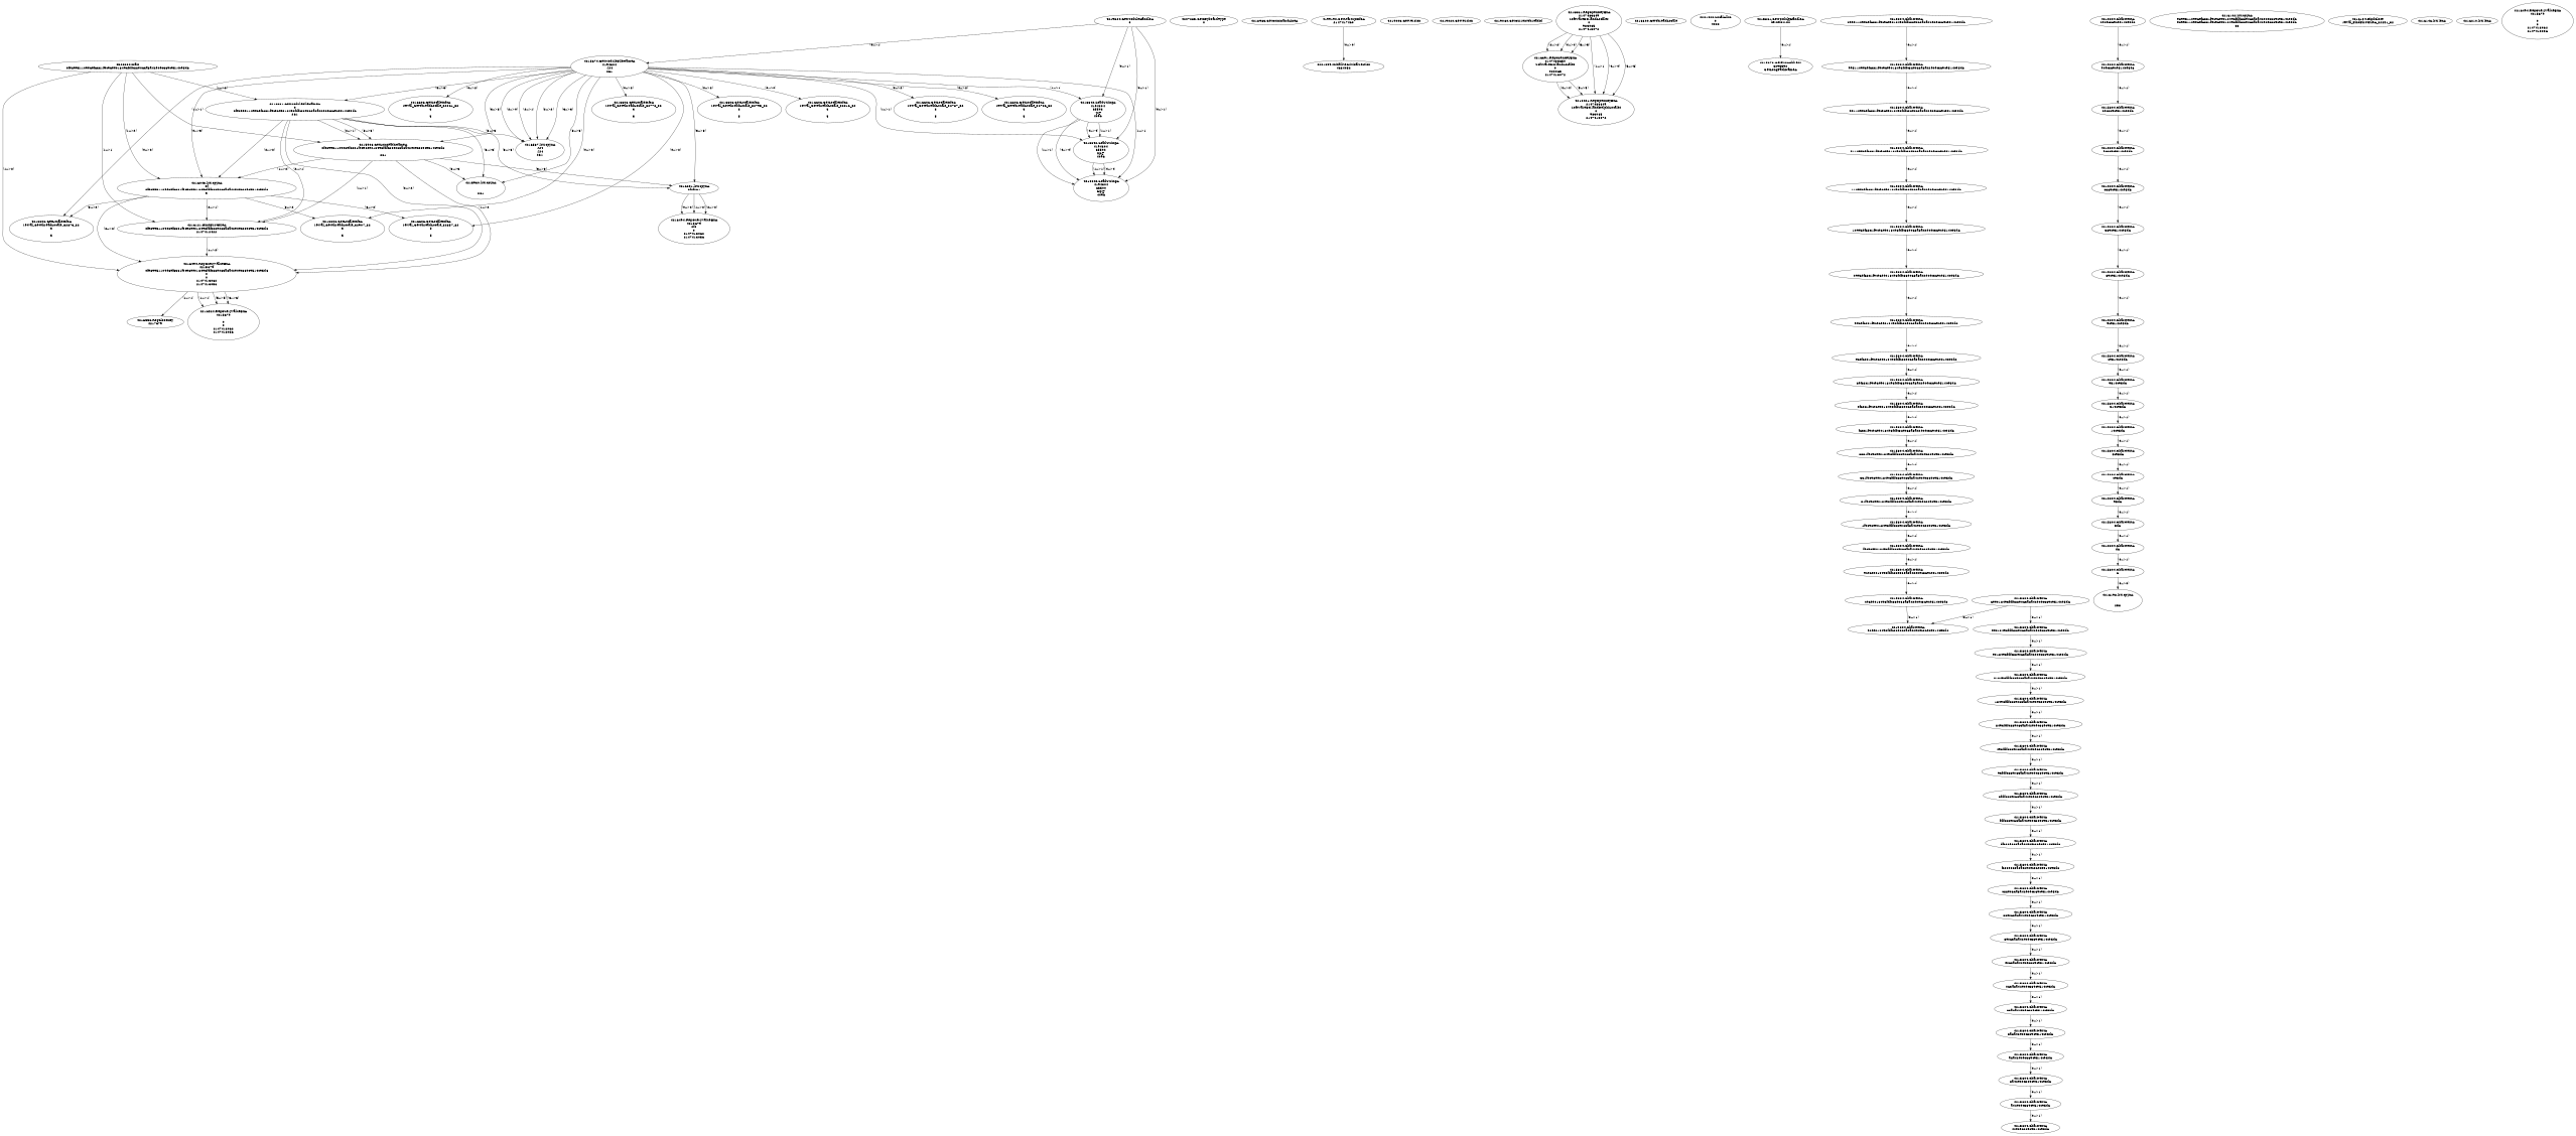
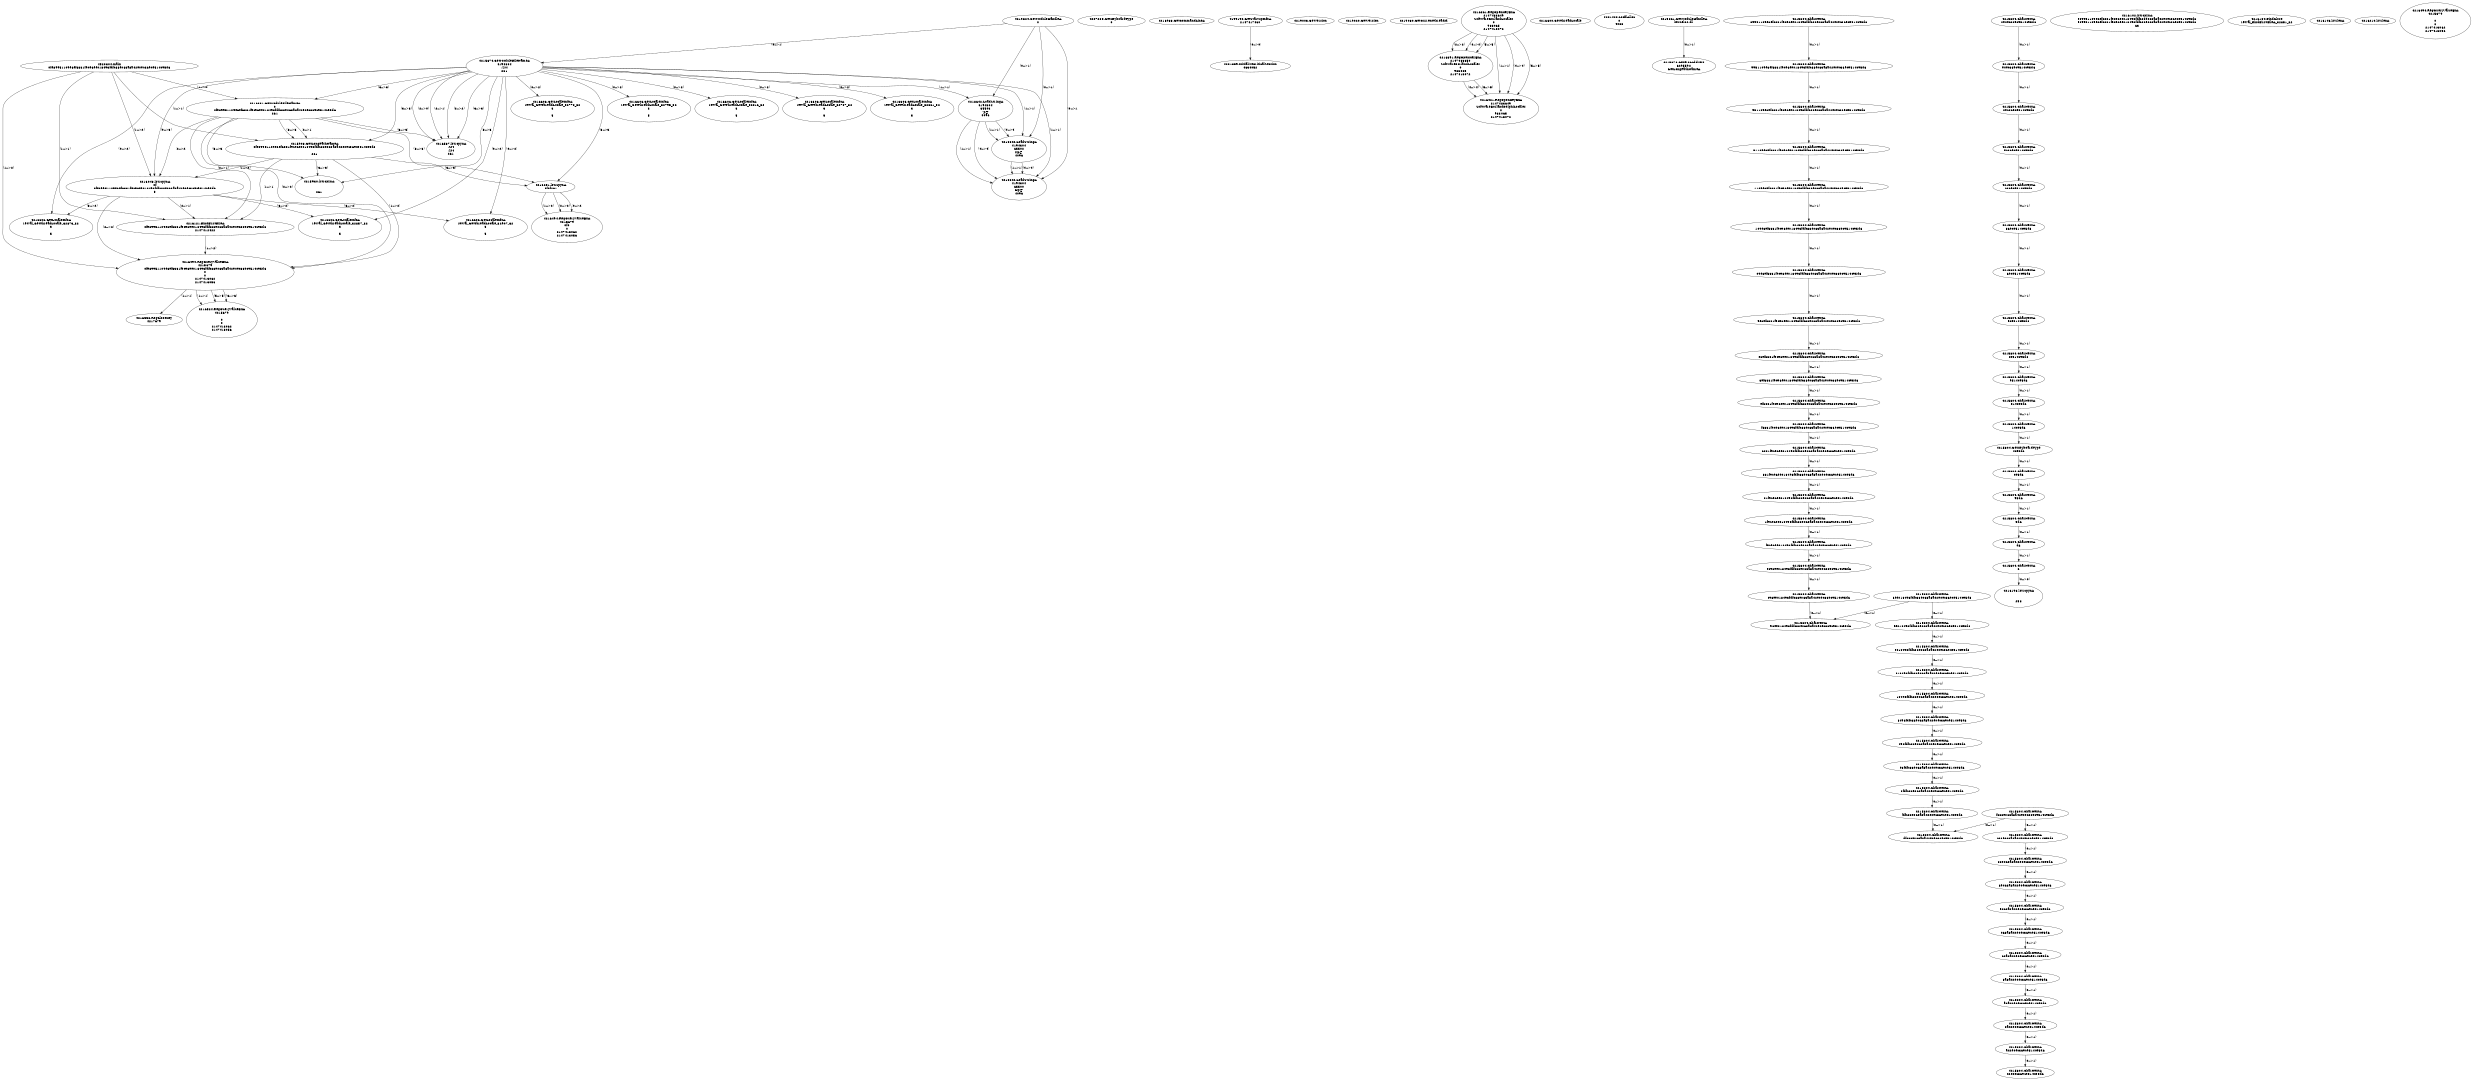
  digraph {
    n1 [label="4520304.main\n0fe89951109e6ef6331f9c96ee018493fdfc88e063a8a42e0ec369c9514c95d6"]
    n2 [label="4216331.GetModuleFileNameA\n0\n0fe89951109e6ef6331f9c96ee018493fdfc88e063a8a42e0ec369c9514c95d6\n261"]
    n3 [label="4215908.GetLongPathNameA\n0fe89951109e6ef6331f9c96ee018493fdfc88e063a8a42e0ec369c9514c95d6\n\n261"]
    n4 [label="4216043.lstrcpynA\n0f\n0fe89951109e6ef6331f9c96ee018493fdfc88e063a8a42e0ec369c9514c95d6\n3"]
    n5 [label="4216121.FindFirstFileA\n0fe89951109e6ef6331f9c96ee018493fdfc88e063a8a42e0ec369c9514c95d6\n2147412422"]
    n6 [label="4216494.RegQueryValueExA\n4215679\n0fe89951109e6ef6331f9c96ee018493fdfc88e063a8a42e0ec369c9514c95d6\n0\n0\n2147413062\n2147413056"]
    n7 [label="4216587.lstrcpynA\n.ZM\n.ZM\n261"]
    n8 [label="4216251.lstrcpynA\n0f0f261"]
    n9 [label="4215930.lstrcpynA\n\n\n261"]
    n10 [label="4216606.GetLocaleInfoA\nretval_GetThreadLocale_32857_32\n3\n\n5"]
    n11 [label="4216606.GetLocaleInfoA\nretval_GetThreadLocale_32873_32\n3\n\n5"]
    n12 [label="4216606.GetLocaleInfoA\nretval_GetThreadLocale_32907_32\n3\n\n5"]
    n13 [label="4216558.RegCloseKey\n4217679"]
    n14 [label="4216524.RegQueryValueExA\n4215679\n\n0\n0\n2147413062\n2147413056"]
    n15 [label="4219324.GetModuleHandleA\n0"]
    n16 [label="4215674.GetModuleFileNameA\n4194304\n.ZM\n261"]
    n17 [label="4218642.LoadStringA\n4194304\n65503\n`p@\n4096"]
    n18 [label="4218642.LoadStringA\n4194304\n65502\nXp@\n4096"]
    n19 [label="4218642.LoadStringA\n4194304\n65500\nHp@\n4096"]
    n20 [label="4216606.GetLocaleInfoA\nretval_GetThreadLocale_32778_32\n3\n\n5"]
    n21 [label="4216606.GetLocaleInfoA\nretval_GetThreadLocale_32795_32\n3\n\n5"]
    n22 [label="4216606.GetLocaleInfoA\nretval_GetThreadLocale_32816_32\n3\n\n5"]
    n23 [label="4216606.GetLocaleInfoA\nretval_GetThreadLocale_32787_32\n3\n\n5"]
-   n24 [label="4216606.GetLocaleInfoA\nretval_GetThreadLocale_32786_32\n3\n\n5"]
    n25 [label="4216606.GetLocaleInfoA\nretval_GetThreadLocale_32861_32\n3\n\n5"]
    n26 [label="4207285.GetKeyboardType\n0"]
    n27 [label="4218983.GetCommandLineA\n"]
    n28 [label="4199190.GetStartupInfoA\n2147417460"]
    n29 [label="4201359.InitializeCriticalSection\n4634052"]
    n30 [label="4219003.GetVersion\n"]
    n31 [label="4219020.GetVersion\n"]
    n32 [label="4219080.GetCurrentThreadId\n"]
    n33 [label="4216494.RegQueryValueExA\n4215679\n0f0\n0\n2147413062\n2147413056"]
    n34 [label="4216361.RegOpenKeyExA\n2147483649\nSoftware\Borland\Locales\n0\n983065\n2147413072"]
    n35 [label="4216391.RegOpenKeyExA\n2147483650\nSoftware\Borland\Locales\n0\n983065\n2147413072"]
    n36 [label="4216421.RegOpenKeyExA\n2147483649\nSoftware\Borland\Delphi\Locales\n0\n983065\n2147413072"]
    n37 [label="4216600.GetThreadLocale\n"]
    n38 [label="4201420.LocalAlloc\n0\n4088"]
    n39 [label="4215861.GetModuleHandleA\nkernel32.dll"]
    n40 [label="4215878.GetProcAddress\n6295592\nGetLongPathNameA"]
    n41 [label="4215804.CharNextA\n89951109e6ef6331f9c96ee018493fdfc88e063a8a42e0ec369c9514c95d6"]
    n42 [label="4215804.CharNextA\n9951109e6ef6331f9c96ee018493fdfc88e063a8a42e0ec369c9514c95d6"]
    n43 [label="4215804.CharNextA\n951109e6ef6331f9c96ee018493fdfc88e063a8a42e0ec369c9514c95d6"]
    n44 [label="4215804.CharNextA\n51109e6ef6331f9c96ee018493fdfc88e063a8a42e0ec369c9514c95d6"]
    n45 [label="4215804.CharNextA\n1109e6ef6331f9c96ee018493fdfc88e063a8a42e0ec369c9514c95d6"]
    n46 [label="4215804.CharNextA\n109e6ef6331f9c96ee018493fdfc88e063a8a42e0ec369c9514c95d6"]
    n47 [label="4215804.CharNextA\n09e6ef6331f9c96ee018493fdfc88e063a8a42e0ec369c9514c95d6"]
    n48 [label="4215804.CharNextA\n9e6ef6331f9c96ee018493fdfc88e063a8a42e0ec369c9514c95d6"]
    n49 [label="4215804.CharNextA\ne6ef6331f9c96ee018493fdfc88e063a8a42e0ec369c9514c95d6"]
    n50 [label="4215804.CharNextA\n6ef6331f9c96ee018493fdfc88e063a8a42e0ec369c9514c95d6"]
    n51 [label="4215804.CharNextA\nef6331f9c96ee018493fdfc88e063a8a42e0ec369c9514c95d6"]
    n52 [label="4215804.CharNextA\nf6331f9c96ee018493fdfc88e063a8a42e0ec369c9514c95d6"]
    n53 [label="4215804.CharNextA\n6331f9c96ee018493fdfc88e063a8a42e0ec369c9514c95d6"]
    n54 [label="4215804.CharNextA\n331f9c96ee018493fdfc88e063a8a42e0ec369c9514c95d6"]
    n55 [label="4215804.CharNextA\n31f9c96ee018493fdfc88e063a8a42e0ec369c9514c95d6"]
    n56 [label="4215804.CharNextA\n1f9c96ee018493fdfc88e063a8a42e0ec369c9514c95d6"]
    n57 [label="4215804.CharNextA\nf9c96ee018493fdfc88e063a8a42e0ec369c9514c95d6"]
    n58 [label="4215804.CharNextA\n9c96ee018493fdfc88e063a8a42e0ec369c9514c95d6"]
    n59 [label="4215804.CharNextA\nc96ee018493fdfc88e063a8a42e0ec369c9514c95d6"]
    n60 [label="4215804.CharNextA\n96ee018493fdfc88e063a8a42e0ec369c9514c95d6"]
    n61 [label="4215804.CharNextA\n6ee018493fdfc88e063a8a42e0ec369c9514c95d6"]
    n62 [label="4215804.CharNextA\nee018493fdfc88e063a8a42e0ec369c9514c95d6"]
    n63 [label="4215804.CharNextA\ne018493fdfc88e063a8a42e0ec369c9514c95d6"]
    n64 [label="4215804.CharNextA\n018493fdfc88e063a8a42e0ec369c9514c95d6"]
    n65 [label="4215804.CharNextA\n18493fdfc88e063a8a42e0ec369c9514c95d6"]
    n66 [label="4215804.CharNextA\n8493fdfc88e063a8a42e0ec369c9514c95d6"]
    n67 [label="4215804.CharNextA\n493fdfc88e063a8a42e0ec369c9514c95d6"]
    n68 [label="4215804.CharNextA\n93fdfc88e063a8a42e0ec369c9514c95d6"]
    n69 [label="4215804.CharNextA\n3fdfc88e063a8a42e0ec369c9514c95d6"]
    n70 [label="4215804.CharNextA\nfdfc88e063a8a42e0ec369c9514c95d6"]
    n71 [label="4215804.CharNextA\ndfc88e063a8a42e0ec369c9514c95d6"]
    n72 [label="4215804.CharNextA\nfc88e063a8a42e0ec369c9514c95d6"]
    n73 [label="4215804.CharNextA\nc88e063a8a42e0ec369c9514c95d6"]
    n74 [label="4215804.CharNextA\n88e063a8a42e0ec369c9514c95d6"]
    n75 [label="4215804.CharNextA\n8e063a8a42e0ec369c9514c95d6"]
    n76 [label="4215804.CharNextA\ne063a8a42e0ec369c9514c95d6"]
    n77 [label="4215804.CharNextA\n063a8a42e0ec369c9514c95d6"]
    n78 [label="4215804.CharNextA\n63a8a42e0ec369c9514c95d6"]
    n79 [label="4215804.CharNextA\n3a8a42e0ec369c9514c95d6"]
    n80 [label="4215804.CharNextA\na8a42e0ec369c9514c95d6"]
    n81 [label="4215804.CharNextA\n8a42e0ec369c9514c95d6"]
    n82 [label="4215804.CharNextA\na42e0ec369c9514c95d6"]
    n83 [label="4215804.CharNextA\n42e0ec369c9514c95d6"]
    n84 [label="4215804.CharNextA\n2e0ec369c9514c95d6"]
    n85 [label="4215804.CharNextA\ne0ec369c9514c95d6"]
    n86 [label="4215804.CharNextA\n0ec369c9514c95d6"]
    n87 [label="4215804.CharNextA\nec369c9514c95d6"]
    n88 [label="4215804.CharNextA\nc369c9514c95d6"]
    n89 [label="4215804.CharNextA\n369c9514c95d6"]
    n90 [label="4215804.CharNextA\n69c9514c95d6"]
    n91 [label="4215804.CharNextA\n9c9514c95d6"]
    n92 [label="4215804.CharNextA\nc9514c95d6"]
    n93 [label="4215804.CharNextA\n9514c95d6"]
    n94 [label="4215804.CharNextA\n514c95d6"]
    n95 [label="4215804.CharNextA\n14c95d6"]
-   n96 [label="4215804.CharNextA\n4c95d6"]
+   n96 [label="4215804.GetKeyboardType\n4c95d6"]
    n97 [label="4215804.CharNextA\nc95d6"]
    n98 [label="4215804.CharNextA\n95d6"]
    n99 [label="4215804.CharNextA\n5d6"]
    n100 [label="4215804.CharNextA\nd6"]
    n101 [label="4215804.CharNextA\n6"]
    n102 [label="4216198.lstrcpynA\n\n\n258"]
    n103 [label="4216102.lstrcpynA\ne89951109e6ef6331f9c96ee018493fdfc88e063a8a42e0ec369c9514c95d6\ne89951109e6ef6331f9c96ee018493fdfc88e063a8a42e0ec369c9514c95d6\n63"]
    n104 [label="4216134.FindClose\nretval_FindFirstFileA_32851_32"]
    n105 [label="4216146.lstrlenA\n"]
    n106 [label="4216210.lstrlenA\n"]
    n107 [label="4216494.RegQueryValueExA\n4215679\n\n0\n0\n2147413062\n2147413056"]
    n1 -> n2 [label="(1-->2)"]
    n1 -> n3 [label="(1-->1)"]
    n1 -> n4 [label="(1-->2)"]
    n1 -> n5 [label="(1-->1)"]
    n1 -> n6 [label="(1-->2)"]
    n2 -> n3 [label="(2-->1)"]
    n2 -> n3 [label="(3-->3)"]
    n2 -> n4 [label="(2-->2)"]
    n2 -> n5 [label="(2-->1)"]
    n2 -> n6 [label="(2-->2)"]
    n2 -> n7 [label="(3-->3)"]
    n2 -> n8 [label="(3-->3)"]
    n2 -> n9 [label="(3-->3)"]
    n3 -> n4 [label="(1-->2)"]
    n3 -> n5 [label="(1-->1)"]
    n3 -> n6 [label="(1-->2)"]
    n3 -> n8 [label="(3-->3)"]
    n3 -> n9 [label="(3-->3)"]
    n4 -> n5 [label="(2-->1)"]
    n4 -> n6 [label="(2-->2)"]
    n4 -> n10 [label="(3-->2)"]
    n4 -> n11 [label="(3-->2)"]
    n4 -> n12 [label="(3-->2)"]
    n5 -> n6 [label="(1-->2)"]
    n6 -> n13 [label="(1-->1)"]
    n6 -> n14 [label="(1-->1)"]
    n6 -> n14 [label="(5-->5)"]
    n6 -> n14 [label="(6-->6)"]
    n8 -> n33 [label="(1-->2)"]
    n8 -> n33 [label="(2-->2)"]
    n8 -> n33 [label="(0-->2)"]
    n15 -> n16 [label="(0-->1)"]
    n15 -> n17 [label="(0-->1)"]
    n15 -> n18 [label="(0-->1)"]
    n15 -> n19 [label="(0-->1)"]
    n16 -> n2 [label="(3-->3)"]
    n16 -> n3 [label="(3-->3)"]
    n16 -> n4 [label="(0-->3)"]
    n16 -> n7 [label="(2-->1)"]
    n16 -> n7 [label="(2-->2)"]
    n16 -> n7 [label="(3-->3)"]
    n16 -> n7 [label="(2-->0)"]
    n16 -> n8 [label="(3-->3)"]
    n16 -> n9 [label="(3-->3)"]
    n16 -> n10 [label="(0-->2)"]
    n16 -> n11 [label="(0-->2)"]
    n16 -> n12 [label="(0-->2)"]
    n16 -> n17 [label="(1-->1)"]
    n16 -> n18 [label="(1-->1)"]
    n16 -> n19 [label="(1-->1)"]
    n16 -> n20 [label="(0-->2)"]
    n16 -> n21 [label="(0-->2)"]
    n16 -> n22 [label="(0-->2)"]
    n16 -> n23 [label="(0-->2)"]
-   n16 -> n24 [label="(0-->2)"]
    n16 -> n25 [label="(0-->2)"]
    n17 -> n18 [label="(1-->1)"]
    n17 -> n18 [label="(4-->4)"]
    n17 -> n19 [label="(1-->1)"]
    n17 -> n19 [label="(4-->4)"]
    n18 -> n19 [label="(1-->1)"]
    n18 -> n19 [label="(4-->4)"]
    n28 -> n29 [label="(0-->0)"]
    n34 -> n35 [label="(2-->2)"]
    n34 -> n35 [label="(4-->4)"]
    n34 -> n35 [label="(5-->5)"]
    n34 -> n36 [label="(1-->1)"]
    n34 -> n36 [label="(4-->4)"]
    n34 -> n36 [label="(5-->5)"]
    n35 -> n36 [label="(4-->4)"]
    n35 -> n36 [label="(5-->5)"]
    n39 -> n40 [label="(0-->1)"]
    n41 -> n42 [label="(0-->1)"]
    n42 -> n43 [label="(0-->1)"]
    n43 -> n44 [label="(0-->1)"]
    n44 -> n45 [label="(0-->1)"]
    n45 -> n46 [label="(0-->1)"]
    n46 -> n47 [label="(0-->1)"]
    n47 -> n48 [label="(0-->1)"]
    n48 -> n49 [label="(0-->1)"]
    n49 -> n50 [label="(0-->1)"]
    n50 -> n51 [label="(0-->1)"]
    n51 -> n52 [label="(0-->1)"]
    n52 -> n53 [label="(0-->1)"]
    n53 -> n54 [label="(0-->1)"]
    n54 -> n55 [label="(0-->1)"]
    n55 -> n56 [label="(0-->1)"]
    n56 -> n57 [label="(0-->1)"]
    n57 -> n58 [label="(0-->1)"]
    n58 -> n59 [label="(0-->1)"]
    n59 -> n60 [label="(0-->1)"]
    n61 -> n60 [label="(0-->1)"]
    n61 -> n62 [label="(0-->1)"]
    n62 -> n63 [label="(0-->1)"]
    n63 -> n64 [label="(0-->1)"]
    n64 -> n65 [label="(0-->1)"]
    n65 -> n66 [label="(0-->1)"]
    n66 -> n67 [label="(0-->1)"]
    n67 -> n68 [label="(0-->1)"]
    n68 -> n69 [label="(0-->1)"]
    n69 -> n70 [label="(0-->1)"]
    n70 -> n71 [label="(0-->1)"]
-   n71 -> n72 [label="(0-->1)"]
+   n72 -> n71 [label="(0-->1)"]
    n72 -> n73 [label="(0-->1)"]
    n73 -> n74 [label="(0-->1)"]
    n74 -> n75 [label="(0-->1)"]
    n75 -> n76 [label="(0-->1)"]
    n76 -> n77 [label="(0-->1)"]
    n77 -> n78 [label="(0-->1)"]
    n78 -> n79 [label="(0-->1)"]
    n79 -> n80 [label="(0-->1)"]
    n80 -> n81 [label="(0-->1)"]
    n81 -> n82 [label="(0-->1)"]
    n82 -> n83 [label="(0-->1)"]
    n84 -> n85 [label="(0-->1)"]
    n85 -> n86 [label="(0-->1)"]
    n86 -> n87 [label="(0-->1)"]
    n87 -> n88 [label="(0-->1)"]
    n88 -> n89 [label="(0-->1)"]
    n89 -> n90 [label="(0-->1)"]
    n90 -> n91 [label="(0-->1)"]
    n91 -> n92 [label="(0-->1)"]
    n92 -> n93 [label="(0-->1)"]
    n93 -> n94 [label="(0-->1)"]
    n94 -> n95 [label="(0-->1)"]
    n95 -> n96 [label="(0-->1)"]
    n96 -> n97 [label="(0-->1)"]
    n97 -> n98 [label="(0-->1)"]
    n98 -> n99 [label="(0-->1)"]
    n99 -> n100 [label="(0-->1)"]
    n100 -> n101 [label="(0-->1)"]
    n101 -> n102 [label="(0-->0)"]
  }
